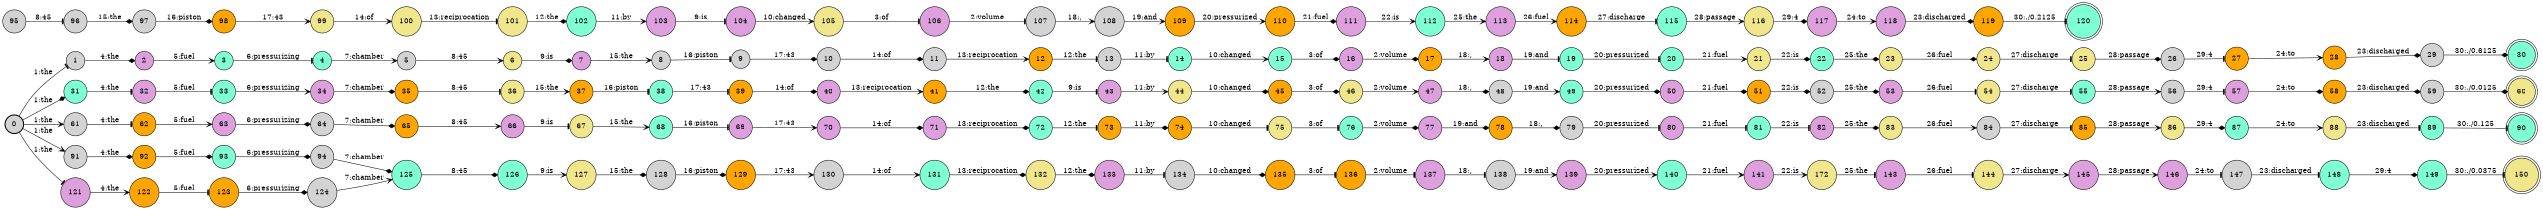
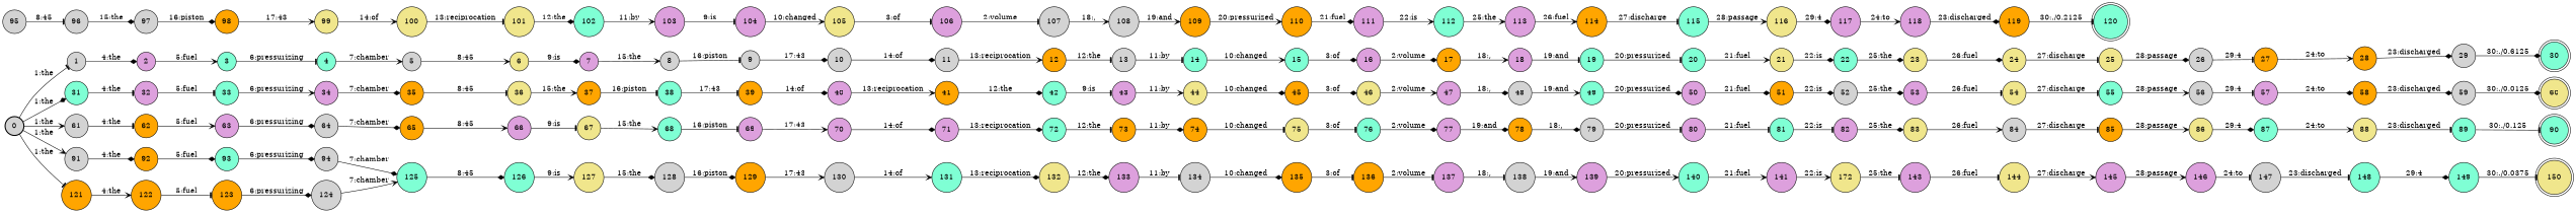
  digraph {
    nodesep=0.25
    rankdir=LR
    ranksep=0.4
    node [fillcolor=plum fontsize=14 shape=circle style="solid,filled"]
    edge [arrowhead=diamond fontsize=14]
    n1 [fillcolor=lightgrey label=0 style="bold,filled"]
    n2 [fillcolor=lightgrey label=1]
    n3 [fillcolor=aquamarine label=31]
    n4 [fillcolor=lightgrey label=61]
    n5 [fillcolor=lightgrey label=91]
-   n6 [label=121]
+   n6 [fillcolor=orange label=121]
    n7 [label=2]
    n8 [label=32]
    n9 [fillcolor=orange label=62]
    n10 [fillcolor=orange label=92]
    n11 [fillcolor=orange label=122]
    n12 [fillcolor=aquamarine label=3]
    n13 [fillcolor=aquamarine label=33]
    n14 [label=63]
    n15 [fillcolor=aquamarine label=93]
    n16 [fillcolor=orange label=123]
    n17 [fillcolor=aquamarine label=4]
    n18 [fillcolor=lightgrey label=5]
    n19 [fillcolor=khaki label=6]
    n20 [label=7]
    n21 [fillcolor=lightgrey label=8]
    n22 [fillcolor=lightgrey label=9]
    n23 [fillcolor=lightgrey label=10]
    n24 [fillcolor=lightgrey label=11]
    n25 [fillcolor=orange label=12]
    n26 [fillcolor=lightgrey label=13]
    n27 [fillcolor=aquamarine label=14]
    n28 [fillcolor=aquamarine label=15]
    n29 [label=16]
    n30 [fillcolor=orange label=17]
    n31 [label=18]
    n32 [fillcolor=aquamarine label=19]
    n33 [fillcolor=aquamarine label=20]
    n34 [fillcolor=khaki label=21]
    n35 [fillcolor=aquamarine label=22]
    n36 [fillcolor=khaki label=23]
    n37 [fillcolor=khaki label=24]
    n38 [fillcolor=khaki label=25]
    n39 [fillcolor=lightgrey label=26]
    n40 [fillcolor=orange label=27]
    n41 [fillcolor=orange label=28]
    n42 [fillcolor=lightgrey label=29]
    n43 [fillcolor=aquamarine label=30 shape=doublecircle]
    n44 [label=34]
    n45 [fillcolor=orange label=35]
    n46 [fillcolor=khaki label=36]
    n47 [fillcolor=orange label=37]
    n48 [fillcolor=aquamarine label=38]
    n49 [fillcolor=orange label=39]
    n50 [label=40]
    n51 [fillcolor=orange label=41]
    n52 [fillcolor=aquamarine label=42]
    n53 [label=43]
    n54 [fillcolor=khaki label=44]
    n55 [fillcolor=orange label=45]
    n56 [fillcolor=khaki label=46]
    n57 [label=47]
    n58 [fillcolor=lightgrey label=48]
    n59 [fillcolor=aquamarine label=49]
    n60 [label=50]
    n61 [fillcolor=orange label=51]
    n62 [fillcolor=lightgrey label=52]
    n63 [label=53]
    n64 [fillcolor=khaki label=54]
    n65 [fillcolor=aquamarine label=55]
    n66 [fillcolor=lightgrey label=56]
    n67 [label=57]
    n68 [fillcolor=orange label=58]
    n69 [fillcolor=lightgrey label=59]
    n70 [fillcolor=khaki label=60 shape=doublecircle]
    n71 [fillcolor=lightgrey label=64]
    n72 [fillcolor=orange label=65]
    n73 [label=66]
    n74 [fillcolor=khaki label=67]
    n75 [fillcolor=aquamarine label=68]
    n76 [label=69]
    n77 [label=70]
    n78 [label=71]
    n79 [fillcolor=aquamarine label=72]
    n80 [fillcolor=orange label=73]
    n81 [fillcolor=orange label=74]
    n82 [fillcolor=khaki label=75]
    n83 [fillcolor=aquamarine label=76]
    n84 [label=77]
    n85 [fillcolor=orange label=78]
    n86 [fillcolor=lightgrey label=79]
    n87 [label=80]
    n88 [fillcolor=aquamarine label=81]
    n89 [label=82]
    n90 [fillcolor=khaki label=83]
    n91 [fillcolor=lightgrey label=84]
    n92 [fillcolor=orange label=85]
    n93 [fillcolor=khaki label=86]
    n94 [fillcolor=aquamarine label=87]
    n95 [fillcolor=khaki label=88]
    n96 [fillcolor=aquamarine label=89]
    n97 [fillcolor=aquamarine label=90 shape=doublecircle]
    n98 [fillcolor=lightgrey label=94]
    n99 [fillcolor=aquamarine label=125]
    n100 [fillcolor=lightgrey label=95]
    n101 [fillcolor=lightgrey label=96]
    n102 [fillcolor=lightgrey label=97]
    n103 [fillcolor=orange label=98]
    n104 [fillcolor=khaki label=99]
    n105 [fillcolor=khaki label=100]
    n106 [fillcolor=khaki label=101]
    n107 [fillcolor=aquamarine label=102]
    n108 [label=103]
    n109 [label=104]
    n110 [fillcolor=khaki label=105]
    n111 [label=106]
    n112 [fillcolor=lightgrey label=107]
    n113 [fillcolor=lightgrey label=108]
    n114 [fillcolor=orange label=109]
    n115 [fillcolor=orange label=110]
    n116 [label=111]
    n117 [fillcolor=aquamarine label=112]
    n118 [label=113]
    n119 [fillcolor=orange label=114]
    n120 [fillcolor=aquamarine label=115]
    n121 [fillcolor=khaki label=116]
    n122 [label=117]
    n123 [label=118]
    n124 [fillcolor=orange label=119]
    n125 [fillcolor=aquamarine label=120 shape=doublecircle]
    n126 [fillcolor=lightgrey label=124]
    n127 [fillcolor=aquamarine label=126]
    n128 [fillcolor=khaki label=127]
    n129 [fillcolor=lightgrey label=128]
    n130 [fillcolor=orange label=129]
    n131 [fillcolor=lightgrey label=130]
    n132 [fillcolor=aquamarine label=131]
    n133 [fillcolor=khaki label=132]
    n134 [label=133]
    n135 [fillcolor=lightgrey label=134]
    n136 [fillcolor=orange label=135]
    n137 [fillcolor=orange label=136]
    n138 [label=137]
    n139 [fillcolor=lightgrey label=138]
    n140 [label=139]
    n141 [fillcolor=aquamarine label=140]
    n142 [label=141]
    n143 [fillcolor=khaki label=172]
    n144 [label=143]
    n145 [fillcolor=khaki label=144]
    n146 [label=145]
    n147 [label=146]
    n148 [fillcolor=lightgrey label=147]
    n149 [fillcolor=aquamarine label=148]
    n150 [fillcolor=aquamarine label=149]
    n151 [fillcolor=khaki label=150 shape=doublecircle]
    n1 -> n2 [arrowhead=tee label="1:the"]
    n1 -> n3 [label="1:the"]
    n1 -> n4 [arrowhead=vee label="1:the"]
    n1 -> n5 [arrowhead=vee label="1:the"]
    n1 -> n6 [arrowhead=tee label="1:the"]
    n2 -> n7 [label="4:the"]
    n3 -> n8 [arrowhead=tee label="4:the"]
    n4 -> n9 [arrowhead=tee label="4:the"]
    n5 -> n10 [label="4:the"]
    n6 -> n11 [arrowhead=vee label="4:the"]
    n7 -> n12 [arrowhead=vee label="5:fuel"]
    n8 -> n13 [arrowhead=tee label="5:fuel"]
    n9 -> n14 [arrowhead=vee label="5:fuel"]
    n10 -> n15 [label="5:fuel"]
    n11 -> n16 [arrowhead=tee label="5:fuel"]
    n12 -> n17 [arrowhead=tee label="6:pressurizing"]
    n13 -> n44 [arrowhead=vee label="6:pressurizing"]
    n14 -> n71 [label="6:pressurizing"]
    n15 -> n98 [label="6:pressurizing"]
    n16 -> n126 [label="6:pressurizing"]
    n17 -> n18 [arrowhead=vee label="7:chamber"]
    n18 -> n19 [arrowhead=vee label="8:45"]
    n19 -> n20 [label="9:is"]
    n20 -> n21 [arrowhead=vee label="15:the"]
    n21 -> n22 [arrowhead=tee label="16:piston"]
    n22 -> n23 [label="17:43"]
    n23 -> n24 [label="14:of"]
    n24 -> n25 [arrowhead=vee label="13:reciprocation"]
    n25 -> n26 [arrowhead=tee label="12:the"]
    n26 -> n27 [arrowhead=tee label="11:by"]
    n27 -> n28 [arrowhead=vee label="10:changed"]
    n28 -> n29 [label="3:of"]
    n29 -> n30 [label="2:volume"]
    n30 -> n31 [arrowhead=vee label="18:,"]
    n31 -> n32 [arrowhead=tee label="19:and"]
    n32 -> n33 [arrowhead=tee label="20:pressurized"]
    n33 -> n34 [arrowhead=vee label="21:fuel"]
    n34 -> n35 [label="22:is"]
    n35 -> n36 [label="25:the"]
    n36 -> n37 [label="26:fuel"]
    n37 -> n38 [arrowhead=tee label="27:discharge"]
    n38 -> n39 [label="28:passage"]
    n39 -> n40 [arrowhead=tee label="29:4"]
    n40 -> n41 [arrowhead=vee label="24:to"]
    n41 -> n42 [label="23:discharged"]
    n42 -> n43 [label="30:./0.6125"]
    n44 -> n45 [label="7:chamber"]
    n45 -> n46 [arrowhead=tee label="8:45"]
    n46 -> n47 [arrowhead=vee label="15:the"]
    n47 -> n48 [arrowhead=tee label="16:piston"]
    n48 -> n49 [arrowhead=tee label="17:43"]
    n49 -> n50 [label="14:of"]
    n50 -> n51 [arrowhead=vee label="13:reciprocation"]
    n51 -> n52 [label="12:the"]
    n52 -> n53 [arrowhead=tee label="9:is"]
    n53 -> n54 [arrowhead=vee label="11:by"]
    n54 -> n55 [label="10:changed"]
    n55 -> n56 [label="3:of"]
    n56 -> n57 [arrowhead=vee label="2:volume"]
    n57 -> n58 [label="18:,"]
    n58 -> n59 [arrowhead=vee label="19:and"]
    n59 -> n60 [label="20:pressurized"]
    n60 -> n61 [label="21:fuel"]
    n61 -> n62 [label="22:is"]
    n62 -> n63 [label="25:the"]
    n63 -> n64 [arrowhead=tee label="26:fuel"]
    n64 -> n65 [arrowhead=tee label="27:discharge"]
    n65 -> n66 [arrowhead=vee label="28:passage"]
    n66 -> n67 [arrowhead=tee label="29:4"]
    n67 -> n68 [label="24:to"]
    n68 -> n69 [label="23:discharged"]
    n69 -> n70 [label="30:./0.0125"]
    n71 -> n72 [label="7:chamber"]
    n72 -> n73 [arrowhead=vee label="8:45"]
    n73 -> n74 [arrowhead=tee label="9:is"]
    n74 -> n75 [arrowhead=vee label="15:the"]
    n75 -> n76 [arrowhead=tee label="16:piston"]
    n76 -> n77 [arrowhead=vee label="17:43"]
    n77 -> n78 [label="14:of"]
    n78 -> n79 [label="13:reciprocation"]
    n79 -> n80 [arrowhead=tee label="12:the"]
    n80 -> n81 [label="11:by"]
    n81 -> n82 [arrowhead=tee label="10:changed"]
    n82 -> n83 [arrowhead=tee label="3:of"]
    n83 -> n84 [label="2:volume"]
    n84 -> n85 [label="19:and"]
    n85 -> n86 [label="18:,"]
    n86 -> n87 [arrowhead=tee label="20:pressurized"]
    n87 -> n88 [arrowhead=tee label="21:fuel"]
    n88 -> n89 [arrowhead=tee label="22:is"]
    n89 -> n90 [label="25:the"]
    n90 -> n91 [arrowhead=vee label="26:fuel"]
    n91 -> n92 [arrowhead=tee label="27:discharge"]
    n92 -> n93 [arrowhead=vee label="28:passage"]
    n93 -> n94 [label="29:4"]
    n94 -> n95 [arrowhead=vee label="24:to"]
    n95 -> n96 [arrowhead=tee label="23:discharged"]
    n96 -> n97 [arrowhead=tee label="30:./0.125"]
    n98 -> n99 [label="7:chamber"]
    n99 -> n127 [label="8:45"]
    n100 -> n101 [arrowhead=tee label="8:45"]
    n101 -> n102 [label="15:the"]
    n102 -> n103 [label="16:piston"]
    n103 -> n104 [arrowhead=vee label="17:43"]
    n104 -> n105 [arrowhead=vee label="14:of"]
    n105 -> n106 [arrowhead=tee label="13:reciprocation"]
    n106 -> n107 [label="12:the"]
    n107 -> n108 [arrowhead=vee label="11:by"]
    n108 -> n109 [arrowhead=tee label="9:is"]
    n109 -> n110 [arrowhead=vee label="10:changed"]
    n110 -> n111 [arrowhead=tee label="3:of"]
    n111 -> n112 [arrowhead=tee label="2:volume"]
    n112 -> n113 [arrowhead=vee label="18:,"]
    n113 -> n114 [arrowhead=vee label="19:and"]
    n114 -> n115 [arrowhead=vee label="20:pressurized"]
    n115 -> n116 [label="21:fuel"]
    n116 -> n117 [arrowhead=vee label="22:is"]
    n117 -> n118 [arrowhead=vee label="25:the"]
    n118 -> n119 [arrowhead=vee label="26:fuel"]
    n119 -> n120 [arrowhead=tee label="27:discharge"]
    n120 -> n121 [arrowhead=vee label="28:passage"]
    n121 -> n122 [label="29:4"]
    n122 -> n123 [arrowhead=vee label="24:to"]
    n123 -> n124 [label="23:discharged"]
    n124 -> n125 [arrowhead=tee label="30:./0.2125"]
    n126 -> n99 [arrowhead=vee label="7:chamber"]
    n127 -> n128 [arrowhead=vee label="9:is"]
    n128 -> n129 [label="15:the"]
    n129 -> n130 [label="16:piston"]
    n130 -> n131 [arrowhead=vee label="17:43"]
    n131 -> n132 [arrowhead=vee label="14:of"]
    n132 -> n133 [label="13:reciprocation"]
    n133 -> n134 [label="12:the"]
    n134 -> n135 [arrowhead=tee label="11:by"]
    n135 -> n136 [label="10:changed"]
    n136 -> n137 [arrowhead=tee label="3:of"]
    n137 -> n138 [arrowhead=tee label="2:volume"]
    n138 -> n139 [arrowhead=tee label="18:,"]
    n139 -> n140 [arrowhead=vee label="19:and"]
    n140 -> n141 [arrowhead=vee label="20:pressurized"]
    n141 -> n142 [arrowhead=vee label="21:fuel"]
    n142 -> n143 [arrowhead=vee label="22:is"]
    n143 -> n144 [arrowhead=tee label="25:the"]
    n144 -> n145 [arrowhead=tee label="26:fuel"]
    n145 -> n146 [arrowhead=vee label="27:discharge"]
    n146 -> n147 [arrowhead=vee label="28:passage"]
    n147 -> n148 [arrowhead=tee label="24:to"]
    n148 -> n149 [arrowhead=tee label="23:discharged"]
    n149 -> n150 [label="29:4"]
    n150 -> n151 [arrowhead=tee label="30:./0.0375"]
  }
